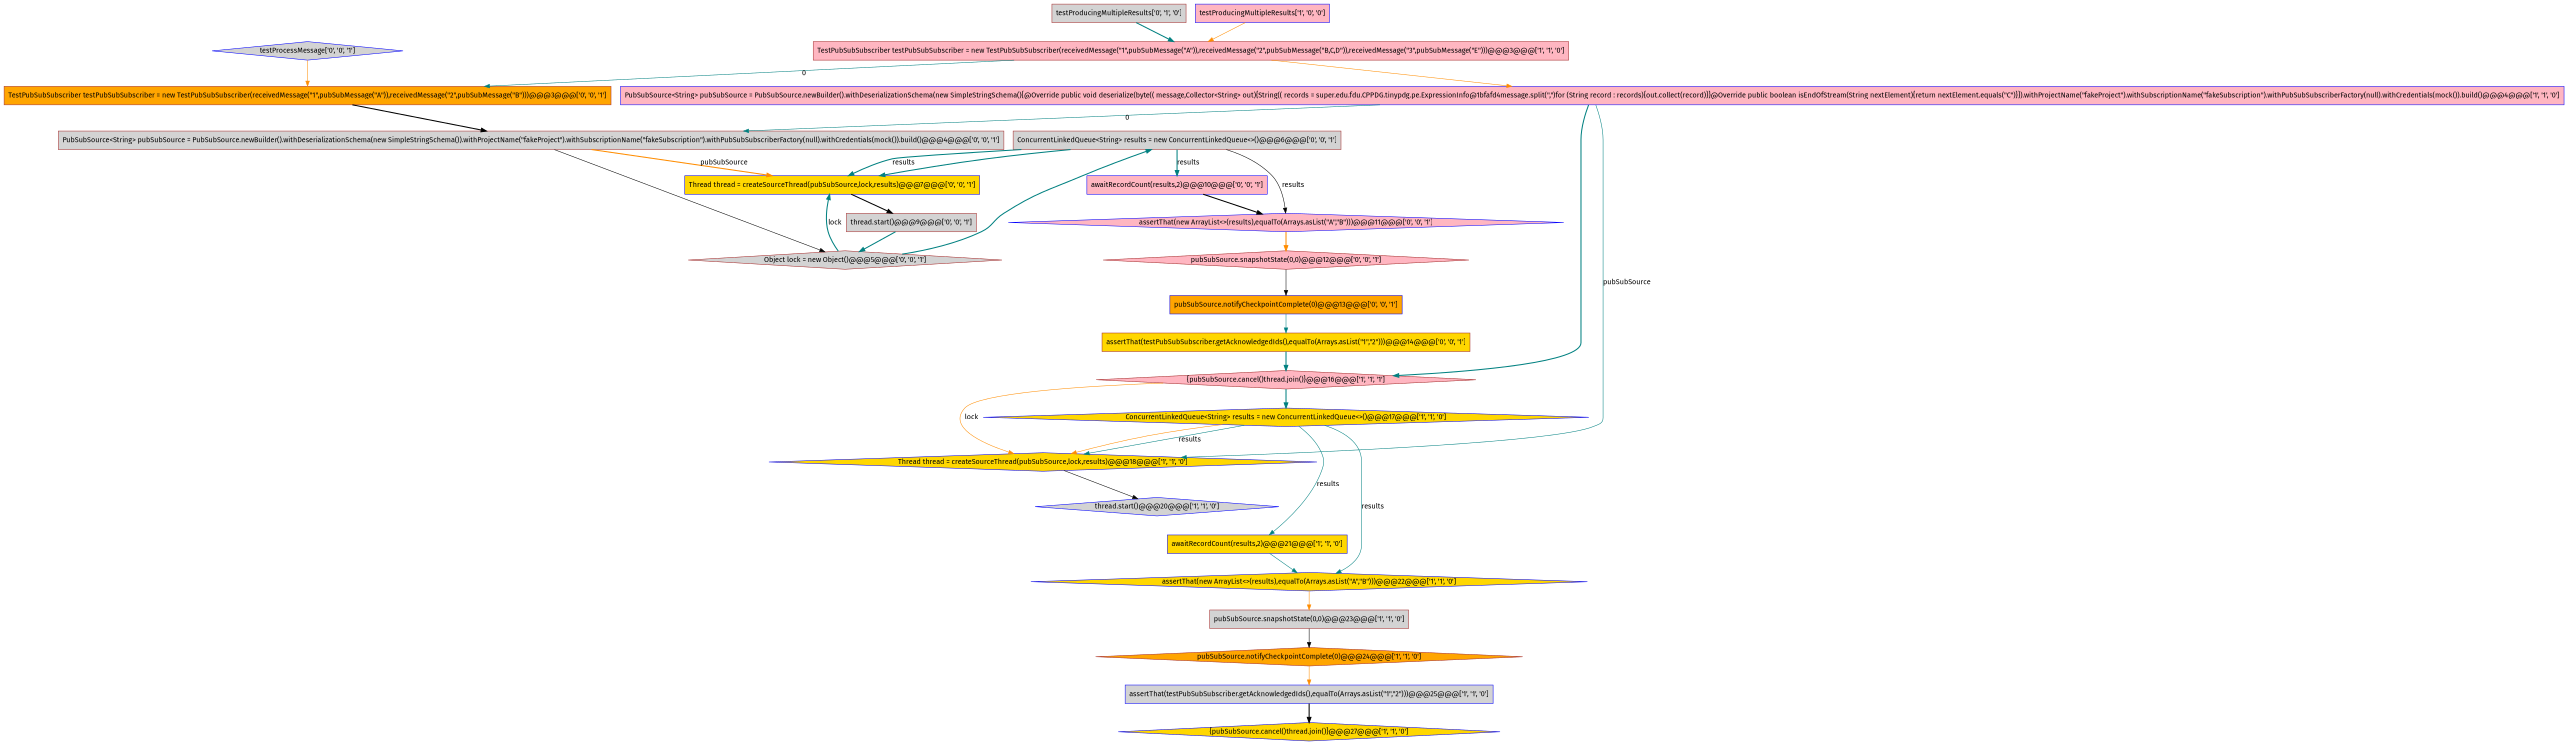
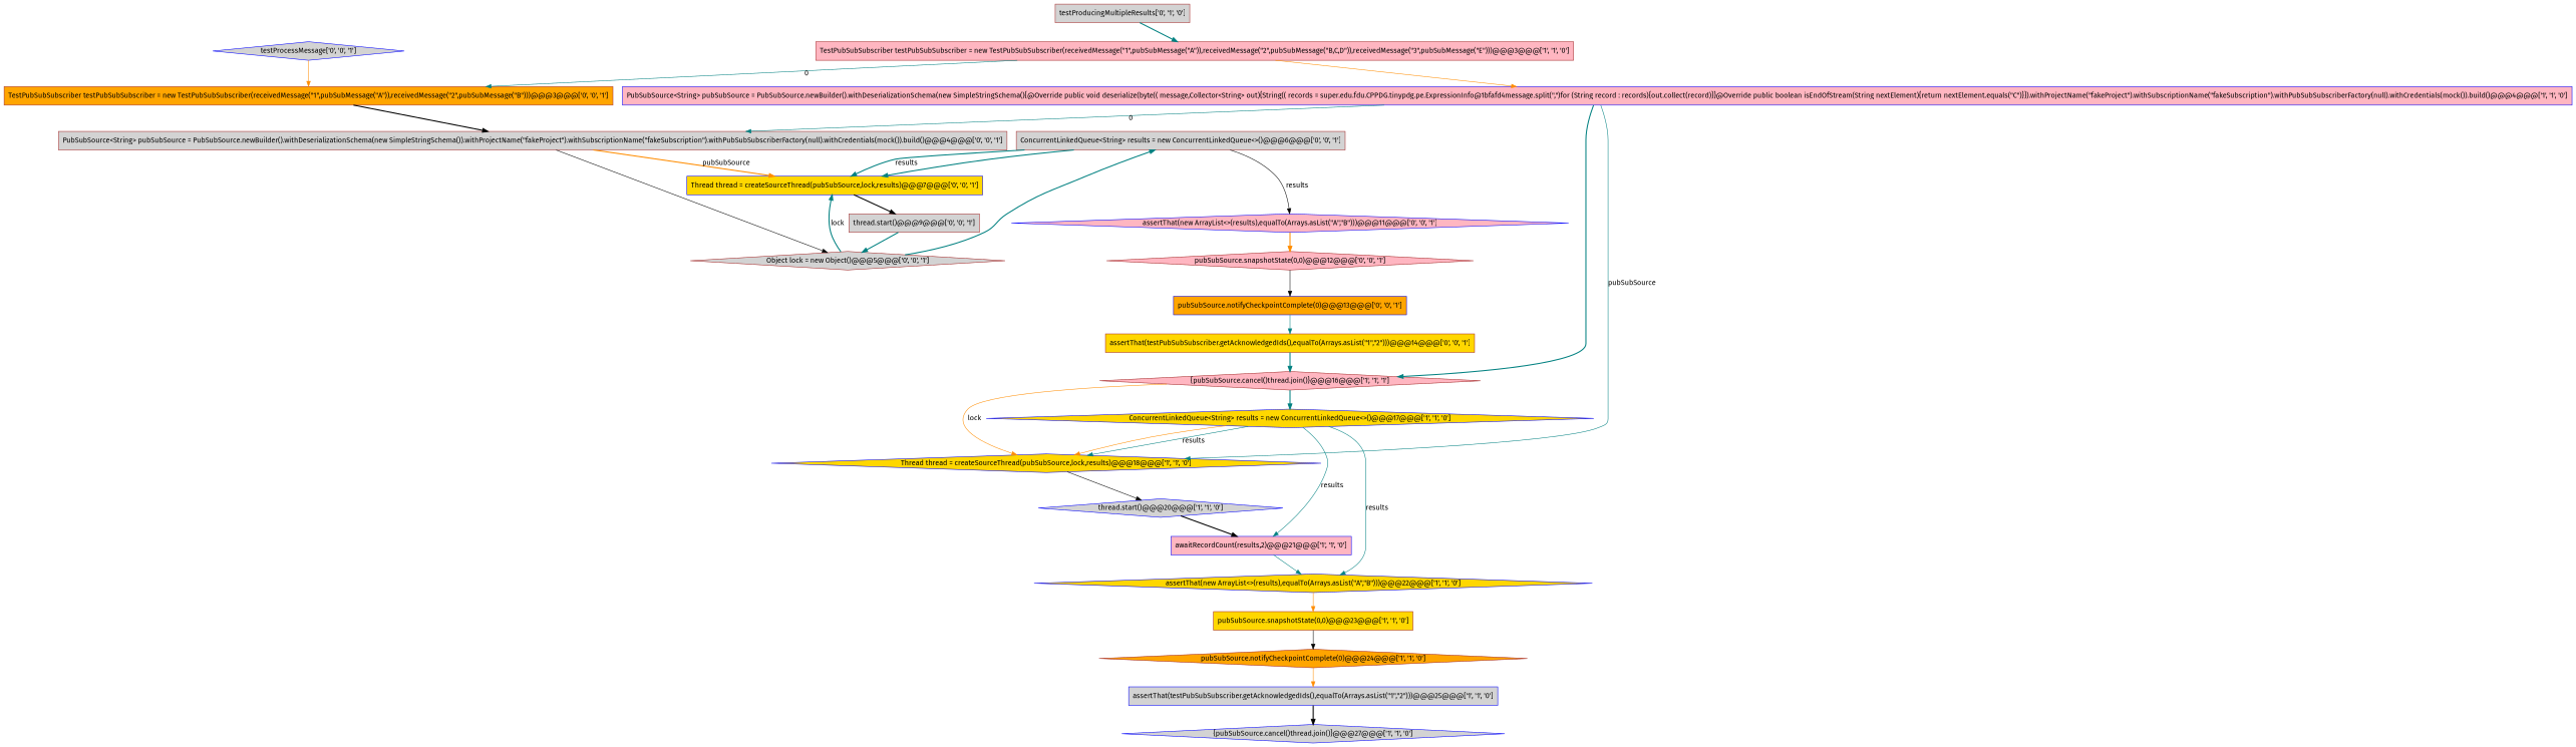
  digraph {
    fontname="Fira Sans"
    node [color=blue fillcolor=lightgrey fontname="Fira Sans" shape=box style=filled]
    edge [color=teal fontname="Fira Sans" style=solid]
    n1 [color=brown fillcolor=orange label="pubSubSource.notifyCheckpointComplete(0)@@@24@@@['1', '1', '0']" shape=diamond]
    n2 [label="assertThat(testPubSubSubscriber.getAcknowledgedIds(),equalTo(Arrays.asList(\"1\",\"2\")))@@@25@@@['1', '1', '0']"]
-   n3 [fillcolor=gold label="{pubSubSource.cancel()thread.join()}@@@27@@@['1', '1', '0']" shape=diamond]
+   n3 [label="{pubSubSource.cancel()thread.join()}@@@27@@@['1', '1', '0']" shape=diamond]
    n4 [color=brown fillcolor=orange label="TestPubSubSubscriber testPubSubSubscriber = new TestPubSubSubscriber(receivedMessage(\"1\",pubSubMessage(\"A\")),receivedMessage(\"2\",pubSubMessage(\"B\")))@@@3@@@['0', '0', '1']"]
    n5 [color=brown label="PubSubSource<String> pubSubSource = PubSubSource.newBuilder().withDeserializationSchema(new SimpleStringSchema()).withProjectName(\"fakeProject\").withSubscriptionName(\"fakeSubscription\").withPubSubSubscriberFactory(null).withCredentials(mock()).build()@@@4@@@['0', '0', '1']"]
    n6 [fillcolor=gold label="Thread thread = createSourceThread(pubSubSource,lock,results)@@@7@@@['0', '0', '1']"]
    n7 [color=brown label="Object lock = new Object()@@@5@@@['0', '0', '1']" shape=diamond]
    n8 [fillcolor=gold label="assertThat(new ArrayList<>(results),equalTo(Arrays.asList(\"A\",\"B\")))@@@22@@@['1', '1', '0']" shape=diamond]
-   n9 [color=brown label="pubSubSource.snapshotState(0,0)@@@23@@@['1', '1', '0']"]
+   n9 [color=brown fillcolor=gold label="pubSubSource.snapshotState(0,0)@@@23@@@['1', '1', '0']"]
    n10 [color=brown fillcolor=lightpink label="{pubSubSource.cancel()thread.join()}@@@16@@@['1', '1', '1']" shape=diamond]
    n11 [fillcolor=gold label="ConcurrentLinkedQueue<String> results = new ConcurrentLinkedQueue<>()@@@17@@@['1', '1', '0']" shape=diamond]
    n12 [fillcolor=gold label="Thread thread = createSourceThread(pubSubSource,lock,results)@@@18@@@['1', '1', '0']" shape=diamond]
-   n13 [fillcolor=gold label="awaitRecordCount(results,2)@@@21@@@['1', '1', '0']"]
+   n13 [fillcolor=lightpink label="awaitRecordCount(results,2)@@@21@@@['1', '1', '0']"]
    n14 [label="thread.start()@@@20@@@['1', '1', '0']" shape=diamond]
    n15 [fillcolor=orange label="pubSubSource.notifyCheckpointComplete(0)@@@13@@@['0', '0', '1']"]
    n16 [color=brown fillcolor=gold label="assertThat(testPubSubSubscriber.getAcknowledgedIds(),equalTo(Arrays.asList(\"1\",\"2\")))@@@14@@@['0', '0', '1']"]
    n17 [fillcolor=lightpink label="PubSubSource<String> pubSubSource = PubSubSource.newBuilder().withDeserializationSchema(new SimpleStringSchema(){@Override public void deserialize(byte(( message,Collector<String> out){String(( records = super.edu.fdu.CPPDG.tinypdg.pe.ExpressionInfo@1bfafd4message.split(\",\")for (String record : records){out.collect(record)}}@Override public boolean isEndOfStream(String nextElement){return nextElement.equals(\"C\")}}).withProjectName(\"fakeProject\").withSubscriptionName(\"fakeSubscription\").withPubSubSubscriberFactory(null).withCredentials(mock()).build()@@@4@@@['1', '1', '0']"]
    n18 [label="testProcessMessage['0', '0', '1']" shape=diamond]
    n19 [fillcolor=lightpink label="assertThat(new ArrayList<>(results),equalTo(Arrays.asList(\"A\",\"B\")))@@@11@@@['0', '0', '1']" shape=diamond]
    n20 [color=brown fillcolor=lightpink label="pubSubSource.snapshotState(0,0)@@@12@@@['0', '0', '1']" shape=diamond]
    n21 [color=brown label="thread.start()@@@9@@@['0', '0', '1']"]
    n22 [color=brown label="ConcurrentLinkedQueue<String> results = new ConcurrentLinkedQueue<>()@@@6@@@['0', '0', '1']"]
    n23 [color=brown fillcolor=lightpink label="TestPubSubSubscriber testPubSubSubscriber = new TestPubSubSubscriber(receivedMessage(\"1\",pubSubMessage(\"A\")),receivedMessage(\"2\",pubSubMessage(\"B,C,D\")),receivedMessage(\"3\",pubSubMessage(\"E\")))@@@3@@@['1', '1', '0']"]
-   n24 [fillcolor=lightpink label="awaitRecordCount(results,2)@@@10@@@['0', '0', '1']"]
    n25 [color=brown label="testProducingMultipleResults['0', '1', '0']"]
-   n26 [fillcolor=lightpink label="testProducingMultipleResults['1', '0', '0']"]
    n1 -> n2 [color=darkorange]
    n2 -> n3 [color=black style=bold]
    n4 -> n5 [color=black style=bold]
    n5 -> n6 [color=darkorange label=pubSubSource style=bold]
    n5 -> n7 [color=black]
    n6 -> n21 [color=black style=bold]
    n7 -> n6 [label=lock style=bold]
    n7 -> n22 [style=bold]
    n8 -> n9 [color=darkorange]
    n9 -> n1 [color=black]
    n10 -> n11 [style=bold]
    n10 -> n12 [color=darkorange label=lock]
    n11 -> n8 [label=results]
    n11 -> n12 [label=results]
    n11 -> n12 [color=darkorange]
    n11 -> n13 [label=results]
    n12 -> n14 [color=black]
    n13 -> n8
+   n14 -> n13 [color=black style=bold]
    n15 -> n16
    n16 -> n10 [style=bold]
    n17 -> n5 [label=0]
    n17 -> n10 [style=bold]
    n17 -> n12 [label=pubSubSource]
    n18 -> n4 [color=darkorange]
    n19 -> n20 [color=darkorange style=bold]
    n20 -> n15 [color=black]
    n21 -> n7 [style=bold]
    n22 -> n6 [label=results style=bold]
    n22 -> n6 [style=bold]
    n22 -> n19 [color=black label=results]
-   n22 -> n24 [label=results style=bold]
    n23 -> n4 [label=0]
    n23 -> n17 [color=darkorange]
-   n24 -> n19 [color=black style=bold]
    n25 -> n23 [style=bold]
-   n26 -> n23 [color=darkorange]
  }
